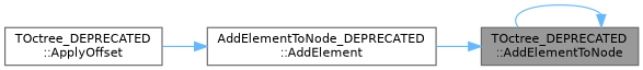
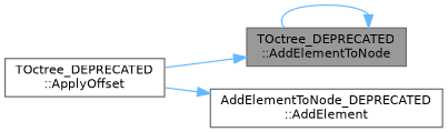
  digraph {
    rankdir=RL
    node [color=grey40 fillcolor=white fontname=Helvetica fontsize=10 shape=box style=filled]
    edge [color=steelblue1 dir=back fontname=Helvetica fontsize=10 labelfontname=Helvetica labelfontsize=10 style=solid]
    n1 [color=gray40 fillcolor=grey60 fontcolor=black height=0.2 label="TOctree_DEPRECATED\l::AddElementToNode" width=0.4]
    n2 [height=0.2 label="AddElementToNode_DEPRECATED\l::AddElement" width=0.4]
    n3 [height=0.2 label="TOctree_DEPRECATED\l::ApplyOffset" width=0.4]
    n1 -> n1
-   n1 -> n2
+   n1 -> n3
    n2 -> n3
  }
